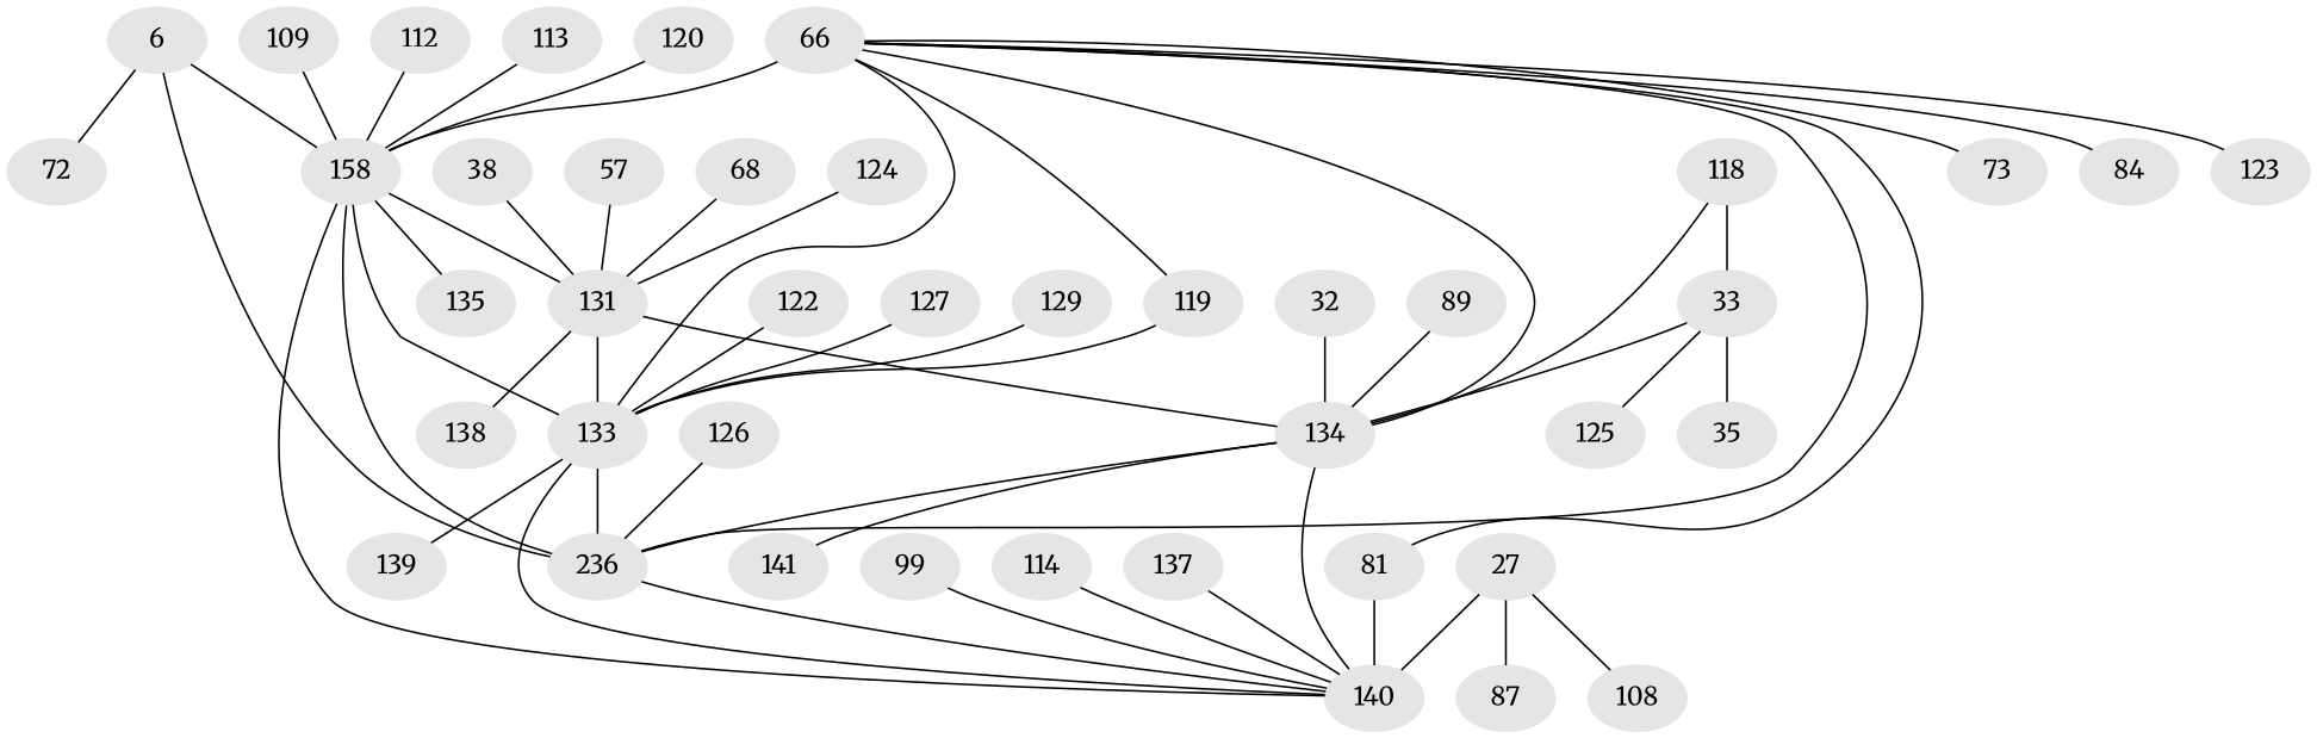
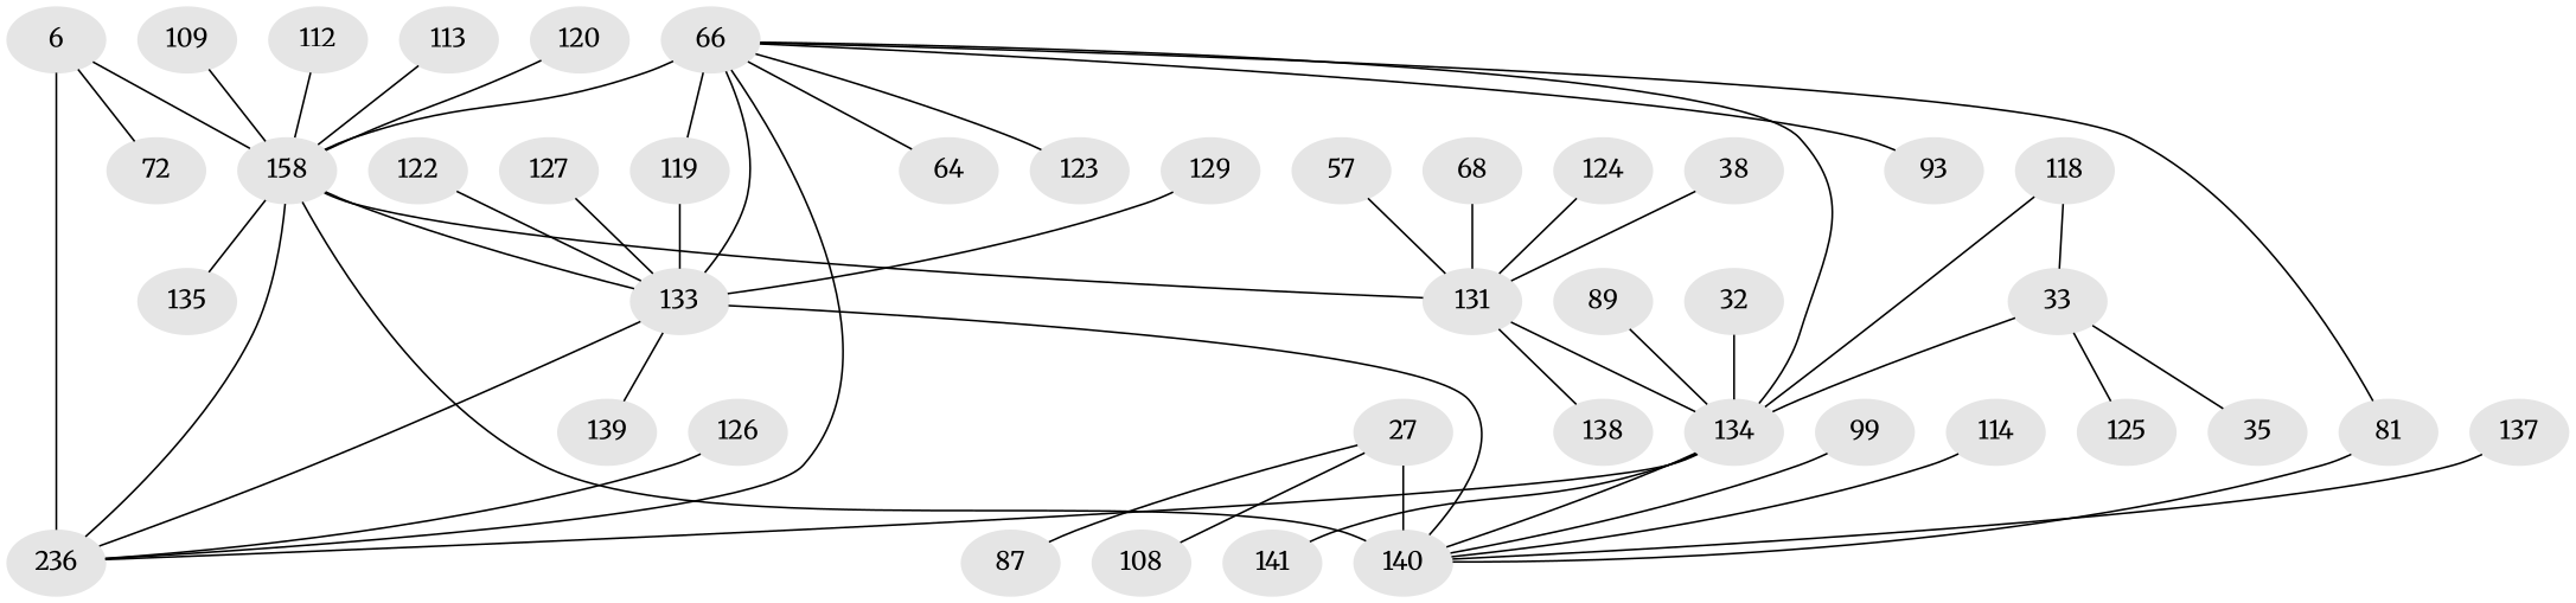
  graph {
    fontname=Merriweather
    node [color=gray90 fontname=Merriweather style=filled]
    edge [fontname=Merriweather]
    6 [super="+1"]
    72 [super="+43"]
    n3 [label=158 super="+76+85+86+103+104+106"]
    n4 [label=236 super="+101+97+78+88+92+105+110+111+115+116"]
    140 [super="+121+132+26+40+41+46+49+51+52+54+107+59+61+70+74+95"]
    131 [super="+130+21"]
    133 [super="+53+20+55+77+91"]
    135
    27 [super="+23"]
    87
    108 [super="+96"]
    32 [super="+29"]
    134 [super="+35"]
    33 [super="+30"]
    n15 [label=35 super="+69"]
    125 [super="+98"]
    141
    138
    38
    57
    66 [super="+13"]
-   73
+   73 [label=93]
    81
-   84
+   84 [label=64]
    119 [super="+93"]
    123 [super="+90"]
    139
    68
    89
    99
    109
    112
    113
    114
    118 [super="+102"]
    120 [super="+67"]
    122 [super="+58"]
    124
    126
    127
    129
    137
    6 -- 72
    6 -- n3
    6 -- n4 [weight=10]
    n3 -- n4 [weight=2]
    n3 -- 140 [weight=2]
    n3 -- 131
    n3 -- 133
    n3 -- 135
-   n4 -- 140
-   131 -- 133 [weight=12]
    131 -- 134
    131 -- 138
    133 -- n4
    133 -- 140
    133 -- 139
    27 -- 140 [weight=10]
    27 -- 87
    27 -- 108
    32 -- 134 [weight=6]
    134 -- n4
    134 -- 140 [weight=2]
    134 -- 141
    33 -- 134 [weight=6]
    33 -- n15
    33 -- 125
    38 -- 131
    57 -- 131
    66 -- n3 [weight=12]
    66 -- n4
    66 -- 133 [weight=2]
    66 -- 134 [weight=2]
    66 -- 73
    66 -- 81
    66 -- 84
    66 -- 119
    66 -- 123
    81 -- 140 [weight=2]
    119 -- 133 [weight=2]
    68 -- 131
    89 -- 134
    99 -- 140
    109 -- n3
    112 -- n3
    113 -- n3
    114 -- 140
    118 -- 134
    118 -- 33 [weight=4]
    120 -- n3
    122 -- 133
    124 -- 131
    126 -- n4
    127 -- 133
    129 -- 133
    137 -- 140
  }
